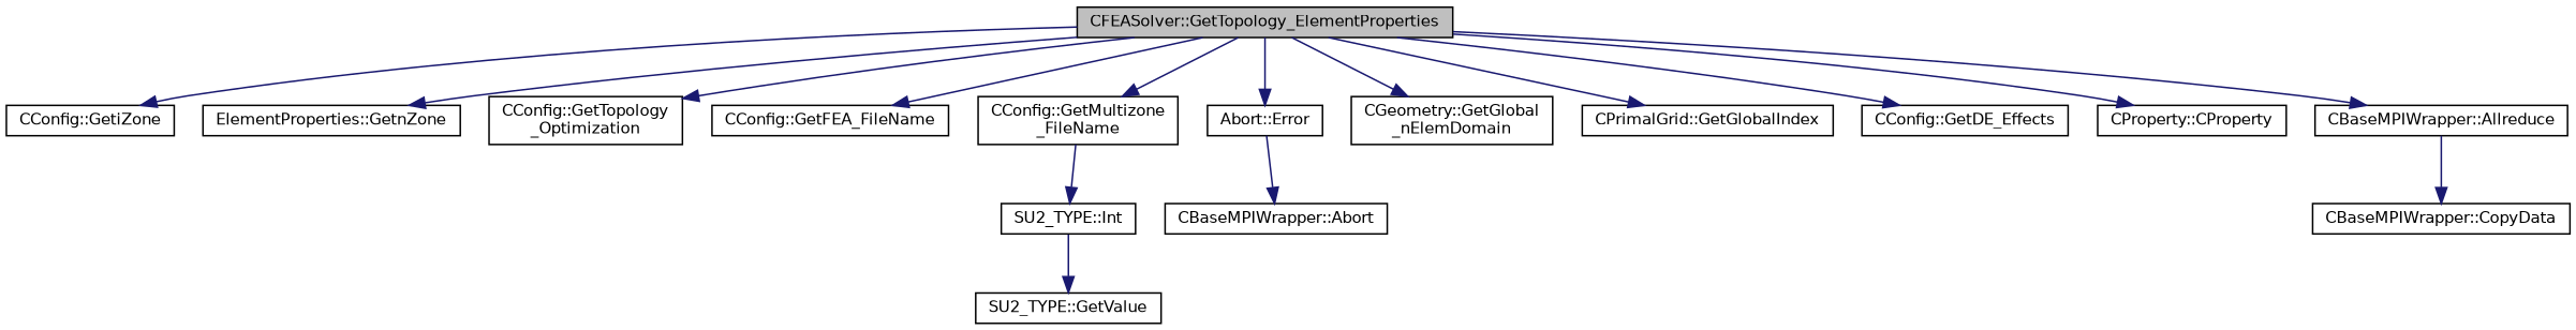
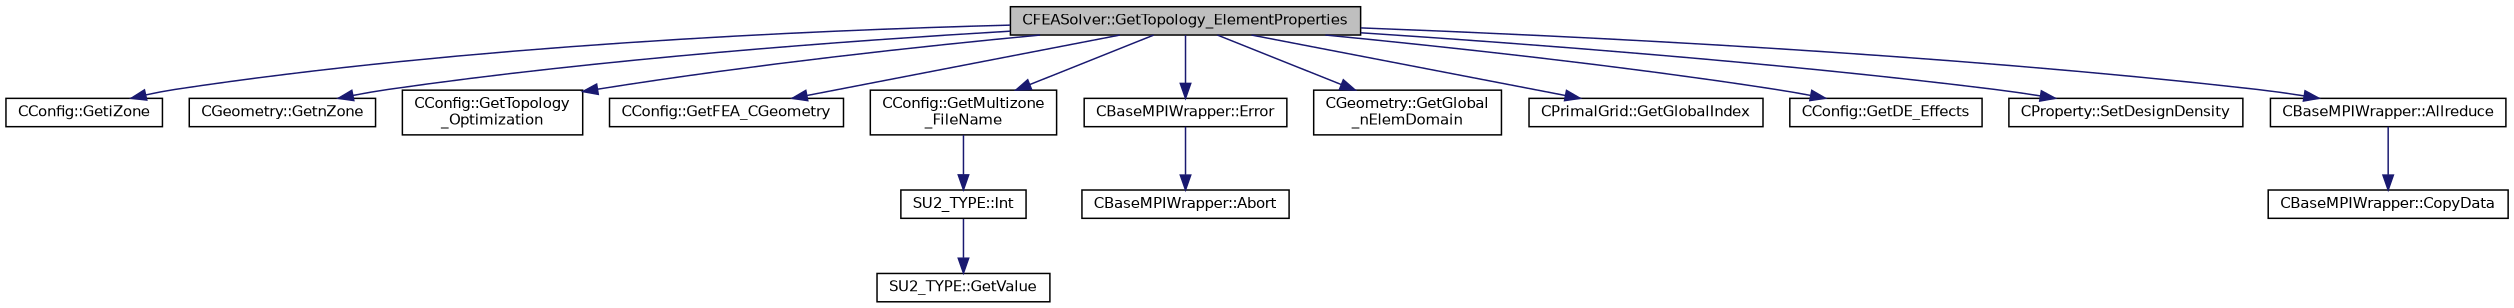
  digraph {
    rankdir=TB
    node [color=black fillcolor=white fontname=Helvetica fontsize=10 shape=record style=filled]
    edge [color=midnightblue fontname=Helvetica fontsize=10 labelfontname=Helvetica labelfontsize=10 style=solid]
    n1 [fillcolor=grey75 fontcolor=black height=0.2 label="CFEASolver::GetTopology_ElementProperties" width=0.4]
    n2 [height=0.2 label="CConfig::GetiZone" width=0.4]
-   n3 [height=0.2 label="ElementProperties::GetnZone" width=0.4]
+   n3 [height=0.2 label="CGeometry::GetnZone" width=0.4]
    n4 [height=0.2 label="CConfig::GetTopology\l_Optimization" width=0.4]
-   n5 [height=0.2 label="CConfig::GetFEA_FileName" width=0.4]
+   n5 [height=0.2 label="CConfig::GetFEA_CGeometry" width=0.4]
    n6 [height=0.2 label="CConfig::GetMultizone\l_FileName" width=0.4]
-   n7 [height=0.2 label="Abort::Error" width=0.4]
+   n7 [height=0.2 label="CBaseMPIWrapper::Error" width=0.4]
    n8 [height=0.2 label="CGeometry::GetGlobal\l_nElemDomain" width=0.4]
    n9 [height=0.2 label="CPrimalGrid::GetGlobalIndex" width=0.4]
    n10 [height=0.2 label="CConfig::GetDE_Effects" width=0.4]
-   n11 [height=0.2 label="CProperty::CProperty" width=0.4]
+   n11 [height=0.2 label="CProperty::SetDesignDensity" width=0.4]
    n12 [height=0.2 label="CBaseMPIWrapper::Allreduce" width=0.4]
    n13 [height=0.2 label="SU2_TYPE::Int" width=0.4]
    n14 [height=0.2 label="CBaseMPIWrapper::Abort" width=0.4]
    n15 [height=0.2 label="CBaseMPIWrapper::CopyData" width=0.4]
    n16 [height=0.2 label="SU2_TYPE::GetValue" width=0.4]
    n1 -> n2
    n1 -> n3
    n1 -> n4
    n1 -> n5
    n1 -> n6
    n1 -> n7
    n1 -> n8
    n1 -> n9
    n1 -> n10
    n1 -> n11
    n1 -> n12
    n6 -> n13
    n7 -> n14
    n12 -> n15
    n13 -> n16
  }
